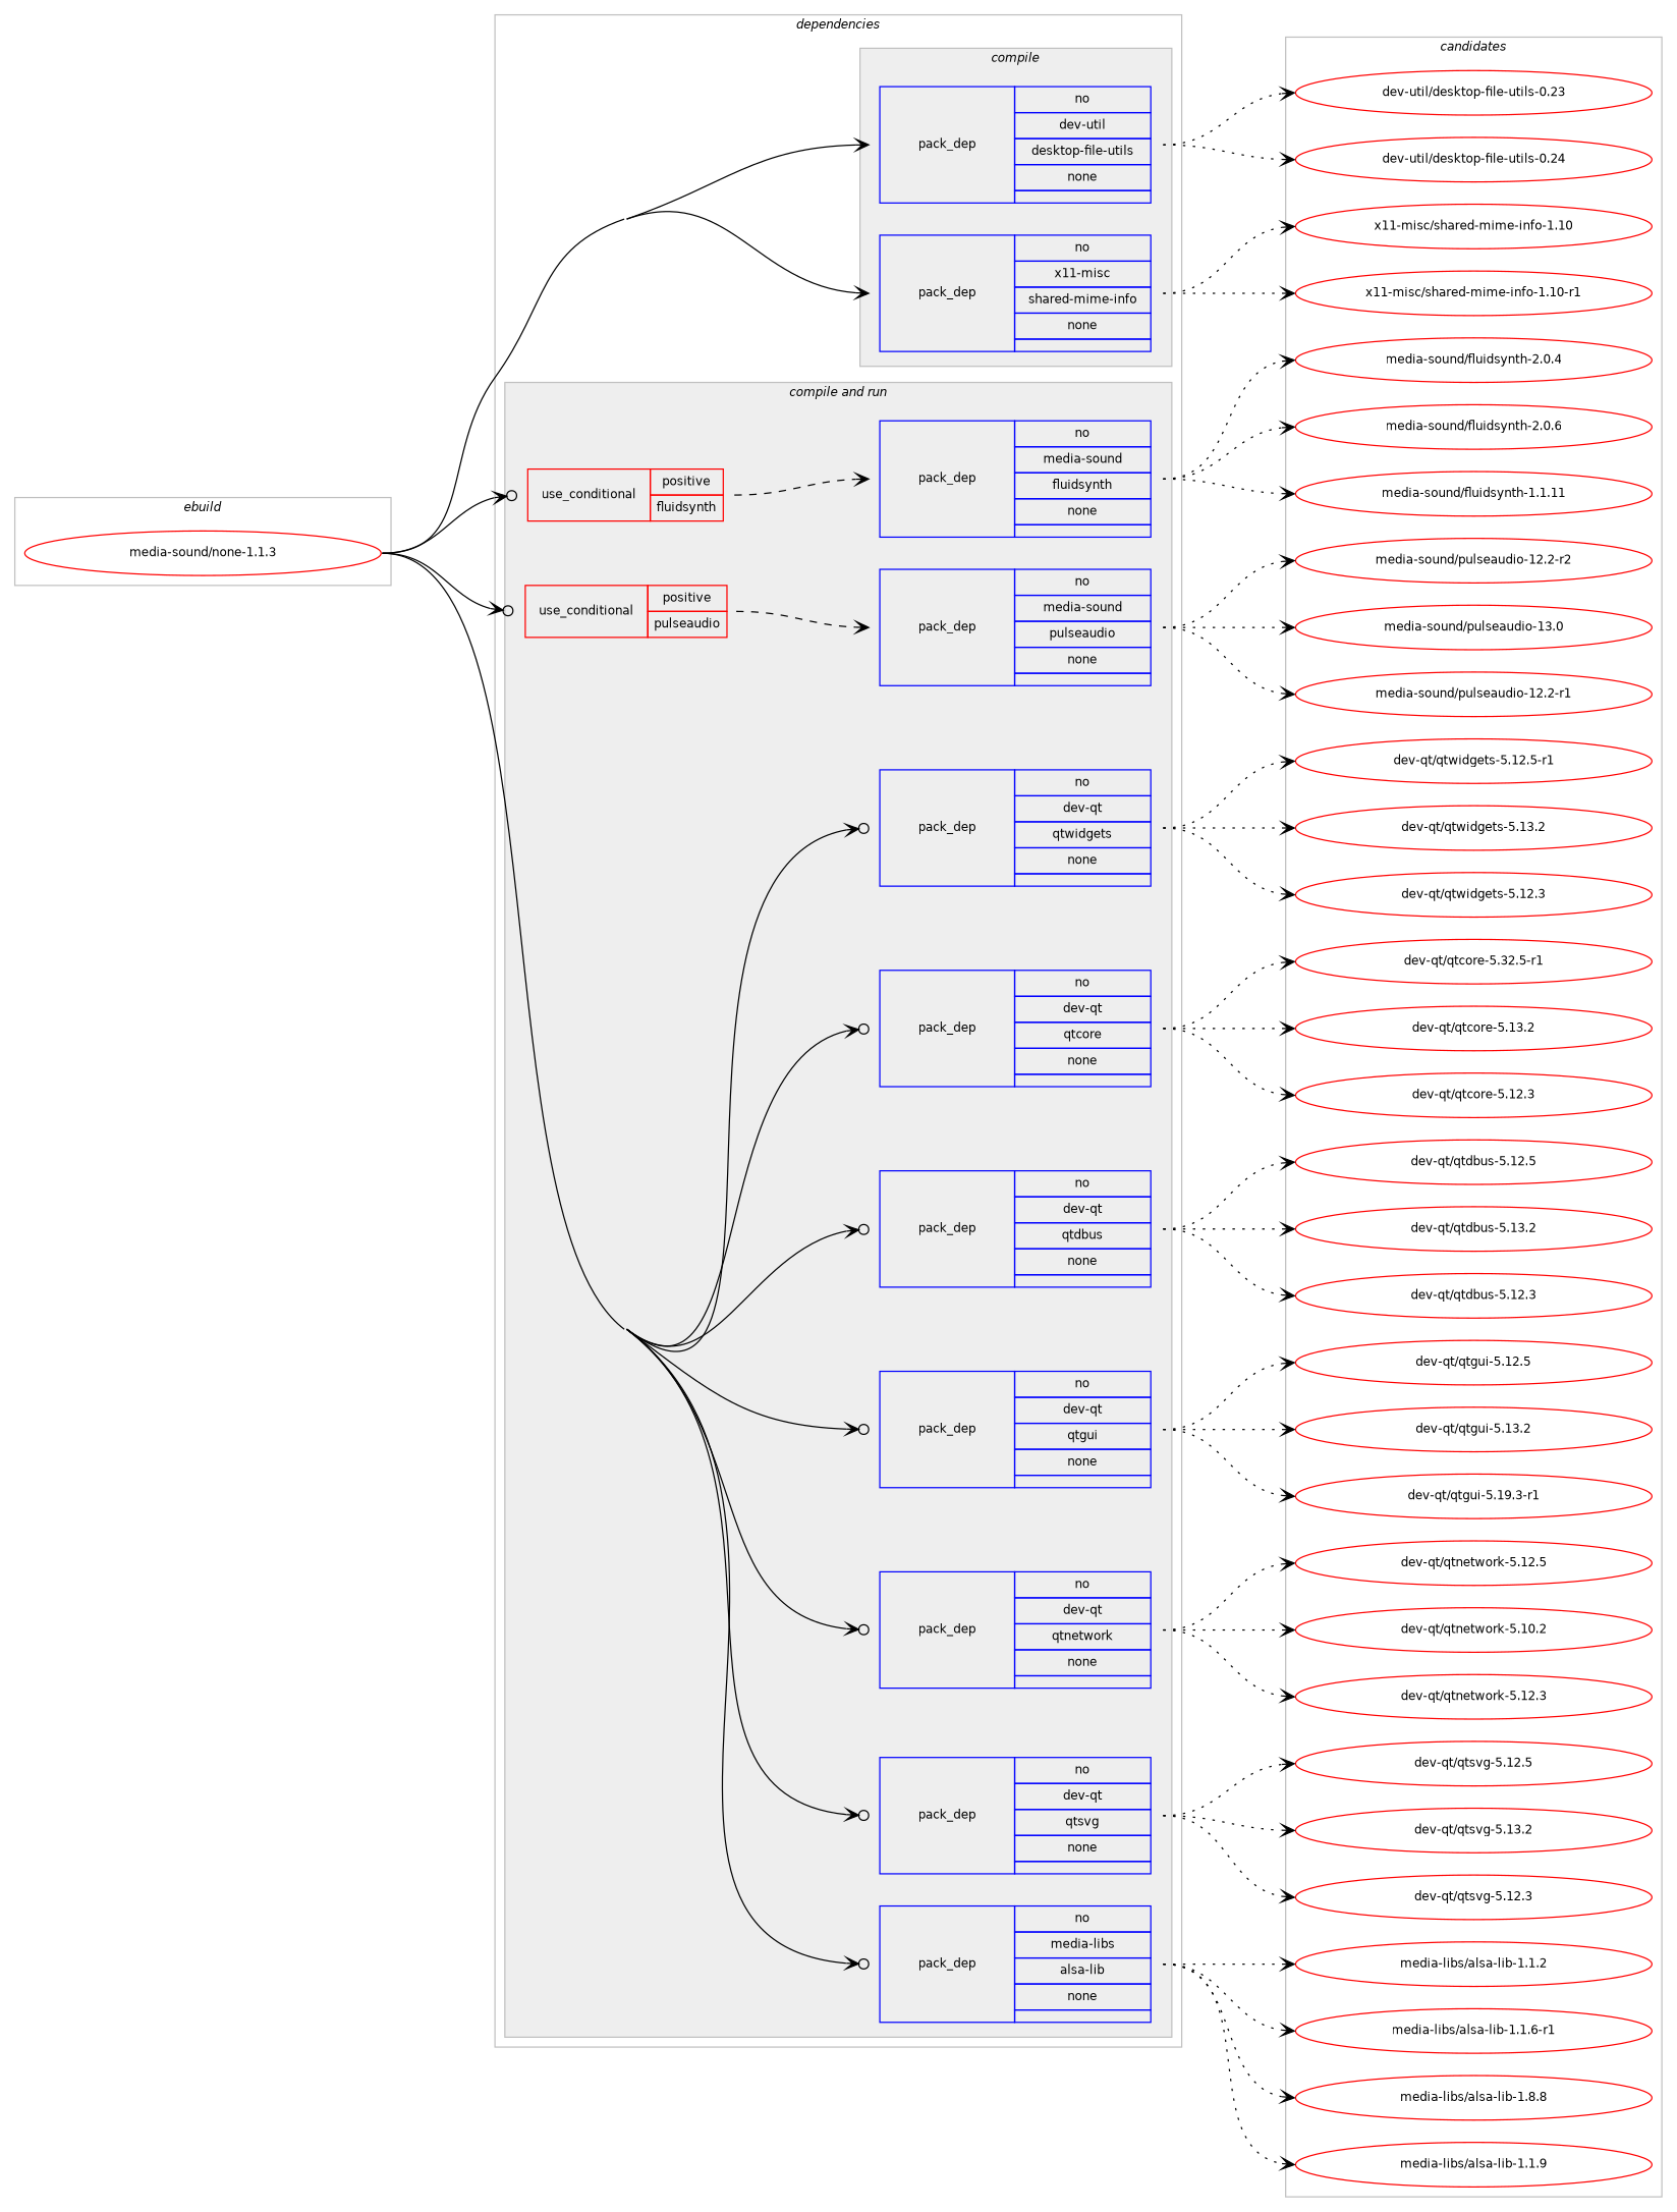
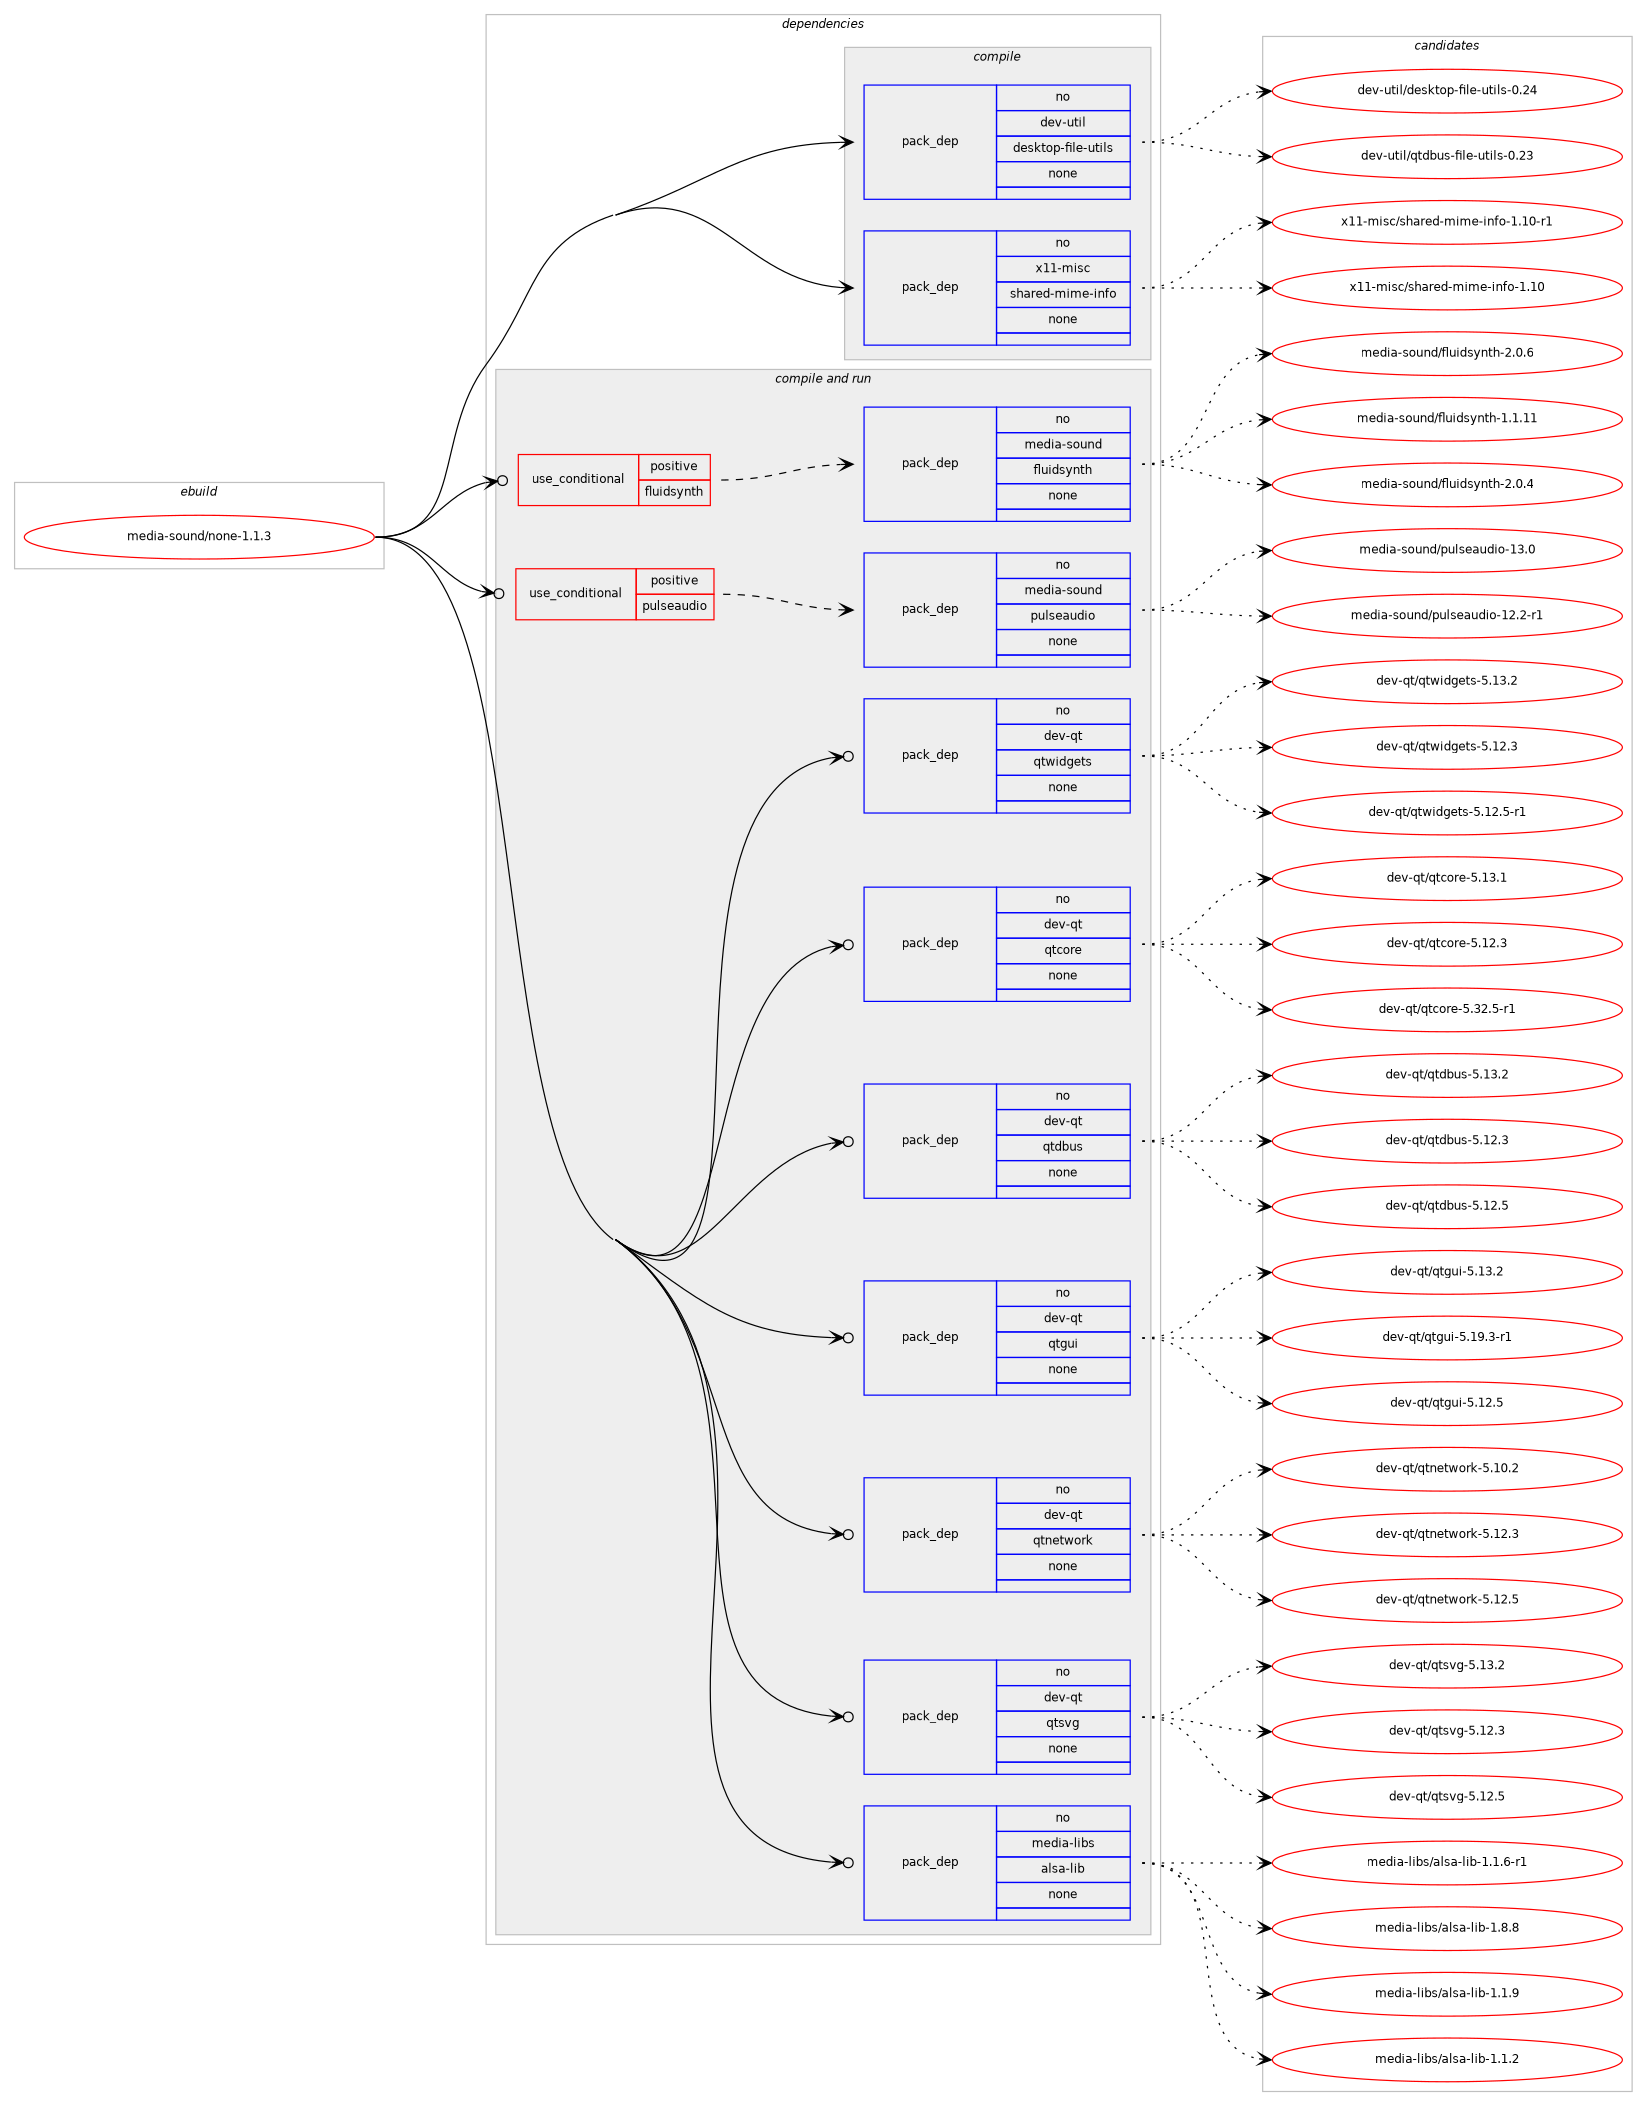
  digraph {
    compound=true
    concentrate=true
    fontname=Helvetica
    fontsize=10
    newrank=true
    rankdir=LR
    ranksep=1.5
    node [color=red fontname=Helvetica fontsize=10]
    edge [arrowhead=vee headport=w style=dotted tailport=e weight=100]
    n1 [label="media-sound/none-1.1.3" width=4]
    n2 [color=blue label=<<TABLE BORDER="0" CELLBORDER="1" CELLSPACING="0" CELLPADDING="4" WIDTH="220"><TR><TD ROWSPAN="6" CELLPADDING="30">pack_dep</TD></TR><TR><TD WIDTH="110">no</TD></TR><TR><TD>dev-util</TD></TR><TR><TD>desktop-file-utils</TD></TR><TR><TD>none</TD></TR><TR><TD></TD></TR></TABLE>> shape=none]
    n3 [color=blue label=<<TABLE BORDER="0" CELLBORDER="1" CELLSPACING="0" CELLPADDING="4" WIDTH="220"><TR><TD ROWSPAN="6" CELLPADDING="30">pack_dep</TD></TR><TR><TD WIDTH="110">no</TD></TR><TR><TD>x11-misc</TD></TR><TR><TD>shared-mime-info</TD></TR><TR><TD>none</TD></TR><TR><TD></TD></TR></TABLE>> shape=none]
    n4 [color=blue label=<<TABLE BORDER="0" CELLBORDER="1" CELLSPACING="0" CELLPADDING="4" WIDTH="220"><TR><TD ROWSPAN="6" CELLPADDING="30">pack_dep</TD></TR><TR><TD WIDTH="110">no</TD></TR><TR><TD>media-sound</TD></TR><TR><TD>fluidsynth</TD></TR><TR><TD>none</TD></TR><TR><TD></TD></TR></TABLE>> shape=none]
    n5 [label=<<TABLE BORDER="0" CELLBORDER="1" CELLSPACING="0" CELLPADDING="4"><TR><TD ROWSPAN="3" CELLPADDING="10">use_conditional</TD></TR><TR><TD>positive</TD></TR><TR><TD>fluidsynth</TD></TR></TABLE>> shape=none]
    n6 [color=blue label=<<TABLE BORDER="0" CELLBORDER="1" CELLSPACING="0" CELLPADDING="4" WIDTH="220"><TR><TD ROWSPAN="6" CELLPADDING="30">pack_dep</TD></TR><TR><TD WIDTH="110">no</TD></TR><TR><TD>media-sound</TD></TR><TR><TD>pulseaudio</TD></TR><TR><TD>none</TD></TR><TR><TD></TD></TR></TABLE>> shape=none]
    n7 [label=<<TABLE BORDER="0" CELLBORDER="1" CELLSPACING="0" CELLPADDING="4"><TR><TD ROWSPAN="3" CELLPADDING="10">use_conditional</TD></TR><TR><TD>positive</TD></TR><TR><TD>pulseaudio</TD></TR></TABLE>> shape=none]
    n8 [color=blue label=<<TABLE BORDER="0" CELLBORDER="1" CELLSPACING="0" CELLPADDING="4" WIDTH="220"><TR><TD ROWSPAN="6" CELLPADDING="30">pack_dep</TD></TR><TR><TD WIDTH="110">no</TD></TR><TR><TD>dev-qt</TD></TR><TR><TD>qtwidgets</TD></TR><TR><TD>none</TD></TR><TR><TD></TD></TR></TABLE>> shape=none]
    n9 [color=blue label=<<TABLE BORDER="0" CELLBORDER="1" CELLSPACING="0" CELLPADDING="4" WIDTH="220"><TR><TD ROWSPAN="6" CELLPADDING="30">pack_dep</TD></TR><TR><TD WIDTH="110">no</TD></TR><TR><TD>dev-qt</TD></TR><TR><TD>qtcore</TD></TR><TR><TD>none</TD></TR><TR><TD></TD></TR></TABLE>> shape=none]
    n10 [color=blue label=<<TABLE BORDER="0" CELLBORDER="1" CELLSPACING="0" CELLPADDING="4" WIDTH="220"><TR><TD ROWSPAN="6" CELLPADDING="30">pack_dep</TD></TR><TR><TD WIDTH="110">no</TD></TR><TR><TD>dev-qt</TD></TR><TR><TD>qtdbus</TD></TR><TR><TD>none</TD></TR><TR><TD></TD></TR></TABLE>> shape=none]
    n11 [color=blue label=<<TABLE BORDER="0" CELLBORDER="1" CELLSPACING="0" CELLPADDING="4" WIDTH="220"><TR><TD ROWSPAN="6" CELLPADDING="30">pack_dep</TD></TR><TR><TD WIDTH="110">no</TD></TR><TR><TD>dev-qt</TD></TR><TR><TD>qtgui</TD></TR><TR><TD>none</TD></TR><TR><TD></TD></TR></TABLE>> shape=none]
    n12 [color=blue label=<<TABLE BORDER="0" CELLBORDER="1" CELLSPACING="0" CELLPADDING="4" WIDTH="220"><TR><TD ROWSPAN="6" CELLPADDING="30">pack_dep</TD></TR><TR><TD WIDTH="110">no</TD></TR><TR><TD>dev-qt</TD></TR><TR><TD>qtnetwork</TD></TR><TR><TD>none</TD></TR><TR><TD></TD></TR></TABLE>> shape=none]
    n13 [color=blue label=<<TABLE BORDER="0" CELLBORDER="1" CELLSPACING="0" CELLPADDING="4" WIDTH="220"><TR><TD ROWSPAN="6" CELLPADDING="30">pack_dep</TD></TR><TR><TD WIDTH="110">no</TD></TR><TR><TD>dev-qt</TD></TR><TR><TD>qtsvg</TD></TR><TR><TD>none</TD></TR><TR><TD></TD></TR></TABLE>> shape=none]
    n14 [color=blue label=<<TABLE BORDER="0" CELLBORDER="1" CELLSPACING="0" CELLPADDING="4" WIDTH="220"><TR><TD ROWSPAN="6" CELLPADDING="30">pack_dep</TD></TR><TR><TD WIDTH="110">no</TD></TR><TR><TD>media-libs</TD></TR><TR><TD>alsa-lib</TD></TR><TR><TD>none</TD></TR><TR><TD></TD></TR></TABLE>> shape=none]
-   n15 [label="dev-util/desktop-file-utils-0.23" width=4]
+   n15 [label="dev-util/qtdbus-file-utils-0.23" width=4]
    n16 [label="dev-util/desktop-file-utils-0.24" width=4]
    n17 [label="x11-misc/shared-mime-info-1.10" width=4]
    n18 [label="x11-misc/shared-mime-info-1.10-r1" width=4]
    n19 [label="media-sound/fluidsynth-1.1.11" width=4]
    n20 [label="media-sound/fluidsynth-2.0.4" width=4]
    n21 [label="media-sound/fluidsynth-2.0.6" width=4]
    n22 [label="media-sound/pulseaudio-12.2-r1" width=4]
-   n23 [label="media-sound/pulseaudio-12.2-r2" width=4]
    n24 [label="media-sound/pulseaudio-13.0" width=4]
    n25 [label="dev-qt/qtcore-5.12.3" width=4]
    n26 [label="dev-qt/qtcore-5.32.5-r1" width=4]
-   n27 [label="dev-qt/qtcore-5.13.2" width=4]
+   n27 [label="dev-qt/qtcore-5.13.1" width=4]
    n28 [label="dev-qt/qtdbus-5.12.3" width=4]
    n29 [label="dev-qt/qtdbus-5.12.5" width=4]
    n30 [label="dev-qt/qtdbus-5.13.2" width=4]
    n31 [label="dev-qt/qtgui-5.19.3-r1" width=4]
    n32 [label="dev-qt/qtgui-5.12.5" width=4]
    n33 [label="dev-qt/qtgui-5.13.2" width=4]
    n34 [label="dev-qt/qtnetwork-5.12.3" width=4]
    n35 [label="dev-qt/qtnetwork-5.12.5" width=4]
    n36 [label="dev-qt/qtnetwork-5.10.2" width=4]
    n37 [label="dev-qt/qtsvg-5.12.3" width=4]
    n38 [label="dev-qt/qtsvg-5.12.5" width=4]
    n39 [label="dev-qt/qtsvg-5.13.2" width=4]
    n40 [label="dev-qt/qtwidgets-5.12.3" width=4]
    n41 [label="dev-qt/qtwidgets-5.12.5-r1" width=4]
    n42 [label="dev-qt/qtwidgets-5.13.2" width=4]
    n43 [label="media-libs/alsa-lib-1.1.2" width=4]
    n44 [label="media-libs/alsa-lib-1.1.6-r1" width=4]
    n45 [label="media-libs/alsa-lib-1.8.8" width=4]
    n46 [label="media-libs/alsa-lib-1.1.9" width=4]
    subgraph cluster_1 {
      color=gray
      label=<<i>ebuild</i>>
      rank=same
      n1
    }
    subgraph cluster_2 {
      color=gray
      label=<<i>dependencies</i>>
      subgraph cluster_3 {
        color=gray
        fillcolor="#eeeeee"
        label=<<i>compile</i>>
        style=filled
        subgraph sub_4 {
          color=gray
          fillcolor="#eeeeee"
          label=<<i>compile</i>>
          style=filled
          n2
        }
        subgraph sub_5 {
          color=gray
          fillcolor="#eeeeee"
          label=<<i>compile</i>>
          style=filled
          n3
        }
      }
      subgraph cluster_6 {
        color=gray
        fillcolor="#eeeeee"
        label=<<i>compile and run</i>>
        style=filled
        subgraph sub_7 {
          color=gray
          fillcolor="#eeeeee"
          label=<<i>compile and run</i>>
          style=filled
          n5
          subgraph sub_8 {
            color=gray
            fillcolor="#eeeeee"
            label=<<i>compile and run</i>>
            style=filled
            n4
          }
        }
        subgraph sub_9 {
          color=gray
          fillcolor="#eeeeee"
          label=<<i>compile and run</i>>
          style=filled
          n7
          subgraph sub_10 {
            color=gray
            fillcolor="#eeeeee"
            label=<<i>compile and run</i>>
            style=filled
            n6
          }
        }
        subgraph sub_11 {
          color=gray
          fillcolor="#eeeeee"
          label=<<i>compile and run</i>>
          style=filled
          n8
        }
        subgraph sub_12 {
          color=gray
          fillcolor="#eeeeee"
          label=<<i>compile and run</i>>
          style=filled
          n9
        }
        subgraph sub_13 {
          color=gray
          fillcolor="#eeeeee"
          label=<<i>compile and run</i>>
          style=filled
          n10
        }
        subgraph sub_14 {
          color=gray
          fillcolor="#eeeeee"
          label=<<i>compile and run</i>>
          style=filled
          n11
        }
        subgraph sub_15 {
          color=gray
          fillcolor="#eeeeee"
          label=<<i>compile and run</i>>
          style=filled
          n12
        }
        subgraph sub_16 {
          color=gray
          fillcolor="#eeeeee"
          label=<<i>compile and run</i>>
          style=filled
          n13
        }
        subgraph sub_17 {
          color=gray
          fillcolor="#eeeeee"
          label=<<i>compile and run</i>>
          style=filled
          n14
        }
      }
      subgraph cluster_18 {
        color=gray
        fillcolor="#eeeeee"
        label=<<i>run</i>>
        style=filled
      }
    }
    subgraph cluster_19 {
      color=gray
      label=<<i>candidates</i>>
      rank=same
      subgraph sub_20 {
        color=black
        label=<<i>candidates</i>>
        nodesep=1
        rank=same
        n15
        n16
      }
      subgraph sub_21 {
        color=black
        label=<<i>candidates</i>>
        nodesep=1
        rank=same
        n17
        n18
      }
      subgraph sub_22 {
        color=black
        label=<<i>candidates</i>>
        nodesep=1
        rank=same
        n19
        n20
        n21
      }
      subgraph sub_23 {
        color=black
        label=<<i>candidates</i>>
        nodesep=1
        rank=same
        n22
-       n23
        n24
      }
      subgraph sub_24 {
        color=black
        label=<<i>candidates</i>>
        nodesep=1
        rank=same
        n25
        n26
        n27
      }
      subgraph sub_25 {
        color=black
        label=<<i>candidates</i>>
        nodesep=1
        rank=same
        n28
        n29
        n30
      }
      subgraph sub_26 {
        color=black
        label=<<i>candidates</i>>
        nodesep=1
        rank=same
        n31
        n32
        n33
      }
      subgraph sub_27 {
        color=black
        label=<<i>candidates</i>>
        nodesep=1
        rank=same
        n34
        n35
        n36
      }
      subgraph sub_28 {
        color=black
        label=<<i>candidates</i>>
        nodesep=1
        rank=same
        n37
        n38
        n39
      }
      subgraph sub_29 {
        color=black
        label=<<i>candidates</i>>
        nodesep=1
        rank=same
        n40
        n41
        n42
      }
      subgraph sub_30 {
        color=black
        label=<<i>candidates</i>>
        nodesep=1
        rank=same
        n43
        n44
        n45
        n46
      }
    }
    n1 -> n2 [style=solid weight=20]
    n1 -> n3 [style=solid weight=20]
    n1 -> n5 [arrowhead=odotvee style=solid weight=20]
    n1 -> n7 [arrowhead=odotvee style=solid weight=20]
    n1 -> n8 [arrowhead=odotvee style=solid weight=20]
    n1 -> n9 [arrowhead=odotvee style=solid weight=20]
    n1 -> n10 [arrowhead=odotvee style=solid weight=20]
    n1 -> n11 [arrowhead=odotvee style=solid weight=20]
    n1 -> n12 [arrowhead=odotvee style=solid weight=20]
    n1 -> n13 [arrowhead=odotvee style=solid weight=20]
    n1 -> n14 [arrowhead=odotvee style=solid weight=20]
    n2 -> n15
    n2 -> n16
    n3 -> n17
    n3 -> n18
    n4 -> n19
    n4 -> n20
    n4 -> n21
    n5 -> n4 [style=dashed weight=20]
    n6 -> n22
-   n6 -> n23
    n6 -> n24
    n7 -> n6 [style=dashed weight=20]
    n8 -> n40
    n8 -> n41
    n8 -> n42
    n9 -> n25
    n9 -> n26
    n9 -> n27
    n10 -> n28
    n10 -> n29
    n10 -> n30
    n11 -> n31
    n11 -> n32
    n11 -> n33
    n12 -> n34
    n12 -> n35
    n12 -> n36
    n13 -> n37
    n13 -> n38
    n13 -> n39
    n14 -> n43
    n14 -> n44
    n14 -> n45
    n14 -> n46
  }
